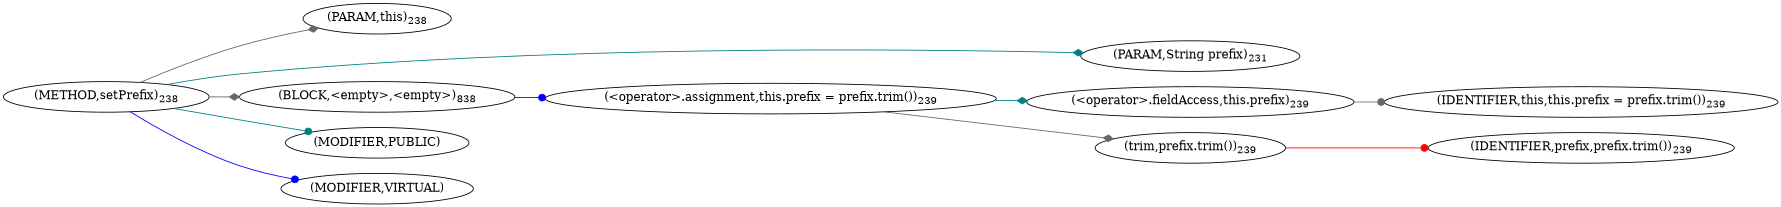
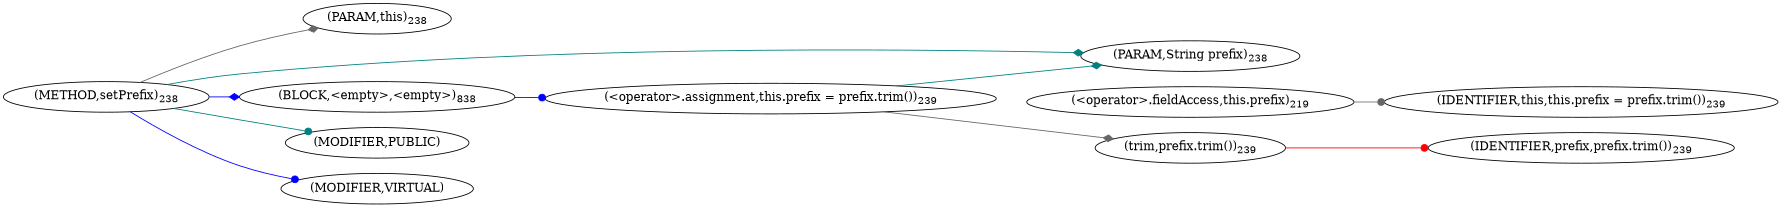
  digraph {
    rankdir=LR
    edge [arrowhead=diamond color=gray40]
    n1 [label=<(METHOD,setPrefix)<SUB>238</SUB>>]
    n2 [label=<(PARAM,this)<SUB>238</SUB>>]
-   n3 [label=<(PARAM,String prefix)<SUB>231</SUB>>]
+   n3 [label=<(PARAM,String prefix)<SUB>238</SUB>>]
    n4 [label=<(BLOCK,&lt;empty&gt;,&lt;empty&gt;)<SUB>838</SUB>>]
    n5 [label=<(MODIFIER,PUBLIC)>]
    n6 [label=<(MODIFIER,VIRTUAL)>]
    n7 [label=<(&lt;operator&gt;.assignment,this.prefix = prefix.trim())<SUB>239</SUB>>]
-   n8 [label=<(&lt;operator&gt;.fieldAccess,this.prefix)<SUB>239</SUB>>]
+   n8 [label=<(&lt;operator&gt;.fieldAccess,this.prefix)<SUB>219</SUB>>]
    n9 [label=<(trim,prefix.trim())<SUB>239</SUB>>]
    n10 [label=<(IDENTIFIER,this,this.prefix = prefix.trim())<SUB>239</SUB>>]
    n11 [label=<(IDENTIFIER,prefix,prefix.trim())<SUB>239</SUB>>]
    n1 -> n2
    n1 -> n3 [color=teal]
-   n1 -> n4
+   n1 -> n4 [color=blue]
    n1 -> n5 [arrowhead=dot color=teal]
    n1 -> n6 [arrowhead=dot color=blue]
    n4 -> n7 [arrowhead=dot color=blue]
-   n7 -> n8 [color=teal]
+   n7 -> n3 [color=teal]
    n7 -> n9
    n8 -> n10 [arrowhead=dot]
    n9 -> n11 [arrowhead=dot color=red]
  }
